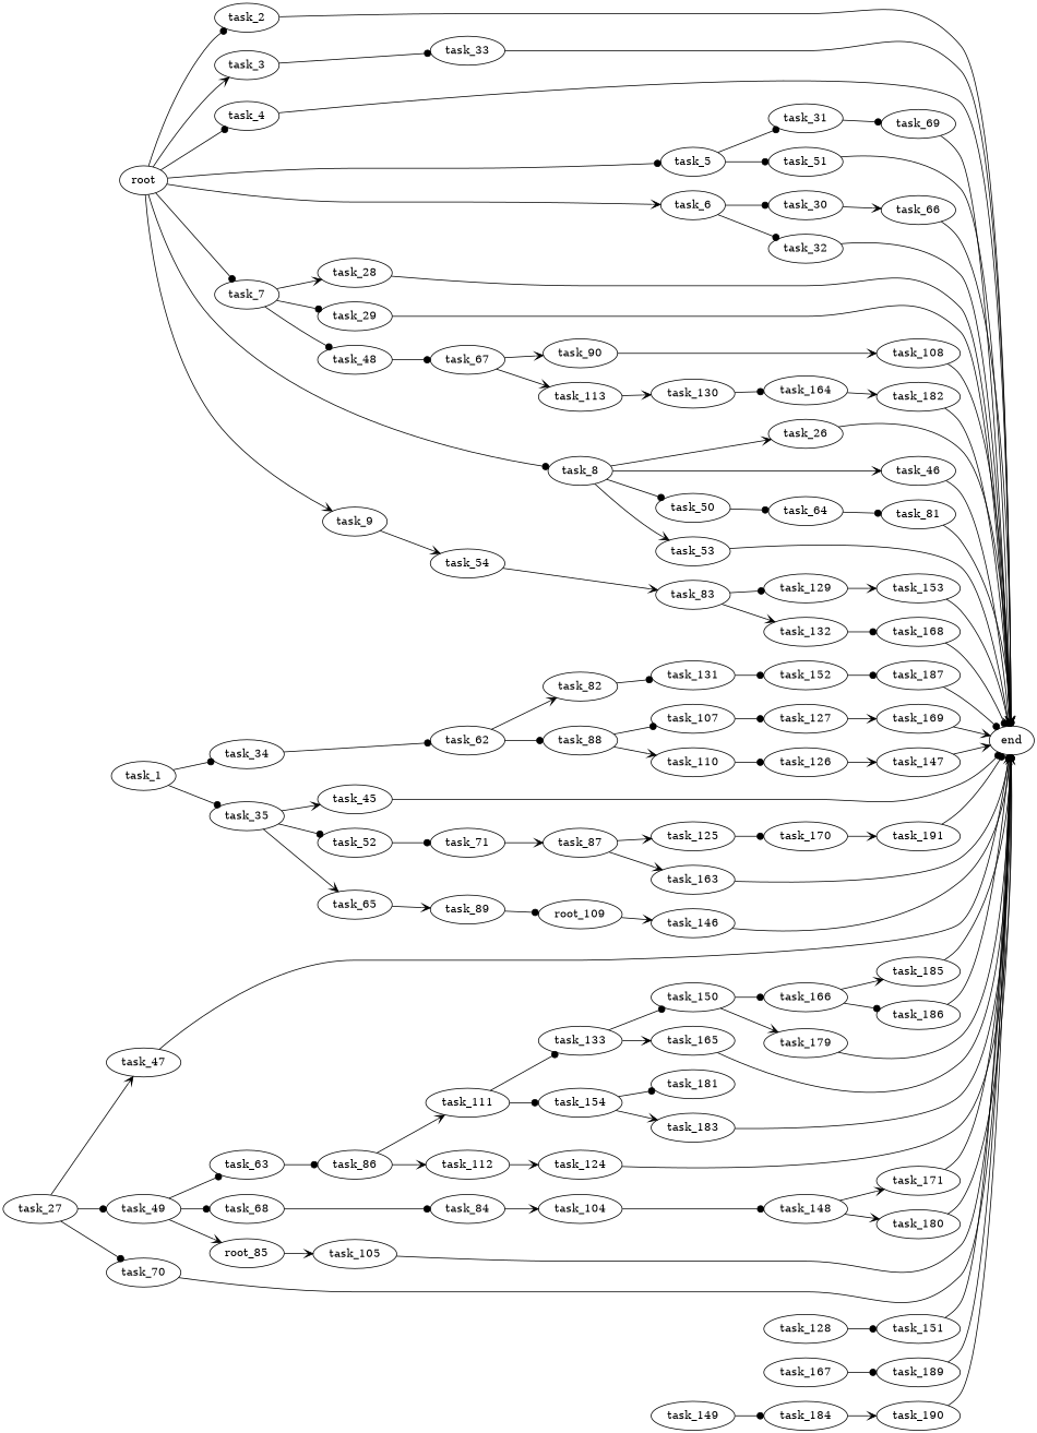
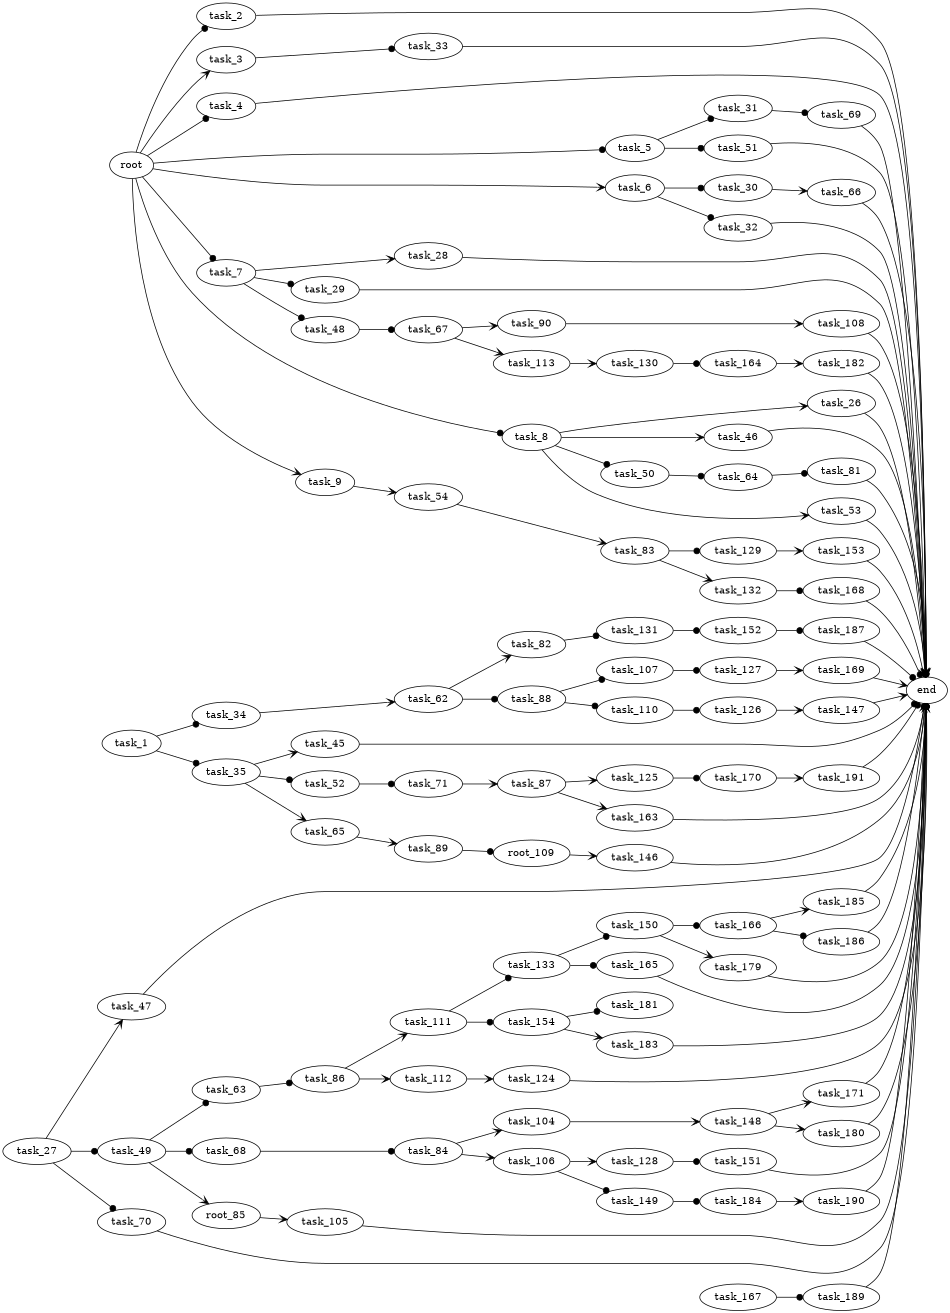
  digraph {
    rankdir=LR
    edge [arrowhead=dot]
    root
    task_2
    task_3
    task_4
    task_5
    task_6
    task_7
    task_8
    task_9
    task_1
    task_34
    task_35
    end
    task_33
    task_31
    task_51
    task_30
    task_32
    task_28
    task_29
    task_48
    task_26
    task_46
    task_50
    task_53
    task_54
    task_62
    task_45
    task_52
    task_65
    task_27
    task_47
    task_49
    task_70
    task_69
    task_66
    task_67
    task_64
    task_83
    task_63
    task_68
    n42 [label=root_85]
    task_82
    task_88
    task_71
    task_89
    task_90
    task_113
    task_86
    task_84
    task_105
    task_81
    task_87
    task_129
    task_132
    task_131
    task_107
    task_110
    task_111
    task_112
    n61 [label=root_109]
    task_108
    task_130
    task_104
+   task_106
    task_125
    task_163
    task_152
    task_153
    task_168
    task_148
    task_128
    task_149
    task_133
    task_154
    task_124
    task_170
    task_127
    task_126
    task_146
    task_171
    task_180
    task_151
    task_184
    task_169
    task_147
    task_150
    task_165
    task_181
    task_183
    task_164
    task_191
    task_167
    task_189
    task_182
    task_187
    task_166
    task_179
    task_190
    task_185
    task_186
    root -> task_2
    root -> task_3 [arrowhead=vee]
    root -> task_4
    root -> task_5
    root -> task_6 [arrowhead=vee]
    root -> task_7
    root -> task_8
    root -> task_9 [arrowhead=vee]
    task_2 -> end [arrowhead=vee]
    task_3 -> task_33
    task_4 -> end [arrowhead=vee]
    task_5 -> task_31
    task_5 -> task_51
    task_6 -> task_30
    task_6 -> task_32
    task_7 -> task_28 [arrowhead=vee]
    task_7 -> task_29
    task_7 -> task_48
    task_8 -> task_26 [arrowhead=vee]
    task_8 -> task_46 [arrowhead=vee]
    task_8 -> task_50
    task_8 -> task_53 [arrowhead=vee]
    task_9 -> task_54 [arrowhead=vee]
    task_1 -> task_34
    task_1 -> task_35
-   task_34 -> task_62
+   task_34 -> task_62 [arrowhead=vee]
    task_35 -> task_45 [arrowhead=vee]
    task_35 -> task_52
    task_35 -> task_65 [arrowhead=vee]
    task_33 -> end
    task_31 -> task_69
    task_51 -> end
    task_30 -> task_66 [arrowhead=vee]
    task_32 -> end [arrowhead=vee]
    task_28 -> end [arrowhead=vee]
    task_29 -> end
    task_48 -> task_67
    task_26 -> end [arrowhead=vee]
    task_46 -> end
    task_50 -> task_64
    task_53 -> end
    task_54 -> task_83 [arrowhead=vee]
    task_62 -> task_82 [arrowhead=vee]
    task_62 -> task_88
    task_45 -> end
    task_52 -> task_71
    task_65 -> task_89 [arrowhead=vee]
    task_27 -> task_47 [arrowhead=vee]
    task_27 -> task_49
    task_27 -> task_70
    task_47 -> end
    task_49 -> task_63
    task_49 -> task_68
    task_49 -> n42 [arrowhead=vee]
    task_70 -> end
    task_69 -> end [arrowhead=vee]
    task_66 -> end
    task_67 -> task_90 [arrowhead=vee]
    task_67 -> task_113 [arrowhead=vee]
    task_64 -> task_81
    task_83 -> task_129
    task_83 -> task_132 [arrowhead=vee]
    task_63 -> task_86
    task_68 -> task_84
    n42 -> task_105 [arrowhead=vee]
    task_82 -> task_131
    task_88 -> task_107
-   task_88 -> task_110 [arrowhead=vee]
+   task_88 -> task_110
    task_71 -> task_87 [arrowhead=vee]
    task_89 -> n61
    task_90 -> task_108 [arrowhead=vee]
    task_113 -> task_130 [arrowhead=vee]
    task_86 -> task_111 [arrowhead=vee]
    task_86 -> task_112 [arrowhead=vee]
    task_84 -> task_104 [arrowhead=vee]
+   task_84 -> task_106 [arrowhead=vee]
    task_105 -> end [arrowhead=vee]
    task_81 -> end [arrowhead=vee]
    task_87 -> task_125 [arrowhead=vee]
    task_87 -> task_163 [arrowhead=vee]
    task_129 -> task_153 [arrowhead=vee]
    task_132 -> task_168
    task_131 -> task_152
    task_107 -> task_127
    task_110 -> task_126
    task_111 -> task_133
    task_111 -> task_154
    task_112 -> task_124 [arrowhead=vee]
    n61 -> task_146 [arrowhead=vee]
    task_108 -> end
    task_130 -> task_164
-   task_104 -> task_148
+   task_104 -> task_148 [arrowhead=vee]
+   task_106 -> task_128 [arrowhead=vee]
+   task_106 -> task_149
    task_125 -> task_170
    task_163 -> end [arrowhead=vee]
    task_152 -> task_187
    task_153 -> end [arrowhead=vee]
    task_168 -> end
    task_148 -> task_171 [arrowhead=vee]
    task_148 -> task_180 [arrowhead=vee]
    task_128 -> task_151
    task_149 -> task_184
    task_133 -> task_150
-   task_133 -> task_165 [arrowhead=vee]
+   task_133 -> task_165
    task_154 -> task_181
    task_154 -> task_183 [arrowhead=vee]
    task_124 -> end
    task_170 -> task_191 [arrowhead=vee]
    task_127 -> task_169 [arrowhead=vee]
    task_126 -> task_147 [arrowhead=vee]
    task_146 -> end
    task_171 -> end
    task_180 -> end
    task_151 -> end
    task_184 -> task_190 [arrowhead=vee]
    task_169 -> end [arrowhead=vee]
    task_147 -> end [arrowhead=vee]
    task_150 -> task_166
    task_150 -> task_179 [arrowhead=vee]
    task_165 -> end
    task_183 -> end
    task_164 -> task_182 [arrowhead=vee]
    task_191 -> end
    task_167 -> task_189
    task_189 -> end
    task_182 -> end [arrowhead=vee]
    task_187 -> end
    task_166 -> task_185 [arrowhead=vee]
    task_166 -> task_186
    task_179 -> end
    task_190 -> end
    task_185 -> end [arrowhead=vee]
    task_186 -> end
  }
